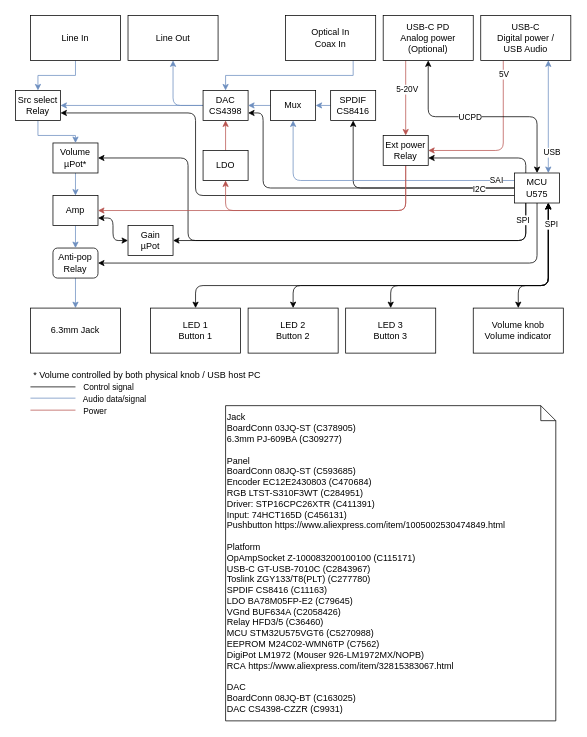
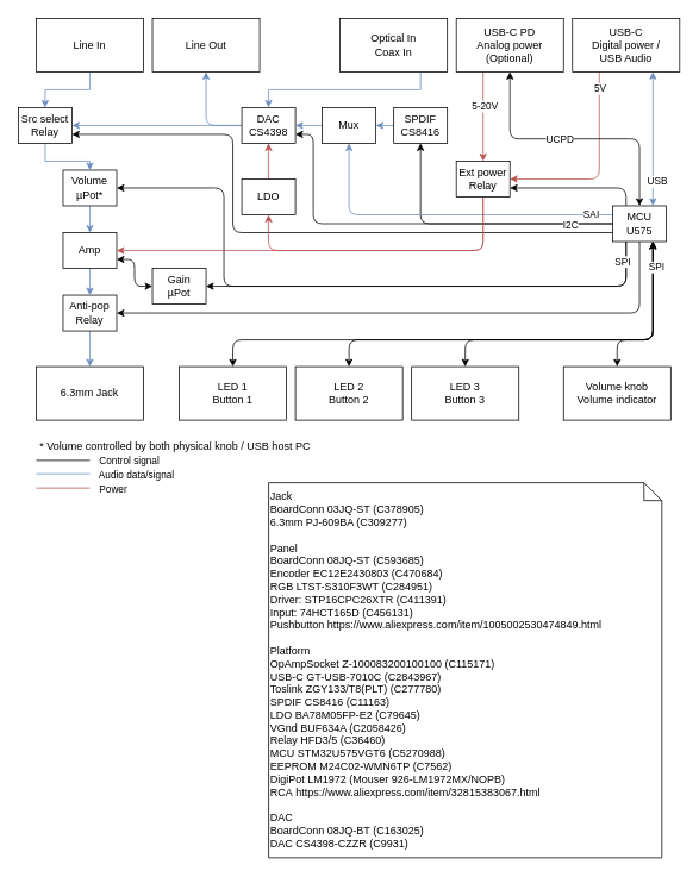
  <mxCell id="0" />
  <mxCell id="1" parent="0" />
  <mxCell id="2" style="edgeStyle=orthogonalEdgeStyle;rounded=1;orthogonalLoop=1;jettySize=auto;html=1;exitX=0;exitY=0.5;exitDx=0;exitDy=0;entryX=0.5;entryY=1;entryDx=0;entryDy=0;" parent="1" source="27" target="61" edge="1"><mxGeometry relative="1" as="geometry" /></mxCell>
  <mxCell id="3" style="edgeStyle=orthogonalEdgeStyle;rounded=0;orthogonalLoop=1;jettySize=auto;html=1;exitX=0.5;exitY=1;exitDx=0;exitDy=0;entryX=0.5;entryY=0;entryDx=0;entryDy=0;fillColor=#dae8fc;strokeColor=#6c8ebf;" parent="1" source="4" target="14" edge="1"><mxGeometry relative="1" as="geometry" /></mxCell>
  <mxCell id="4" value="Line In" style="rounded=0;whiteSpace=wrap;html=1;" parent="1" vertex="1"><mxGeometry x="40" y="20" width="120" height="60" as="geometry" /></mxCell>
  <mxCell id="5" value="Line Out" style="rounded=0;whiteSpace=wrap;html=1;" parent="1" vertex="1"><mxGeometry x="170" y="20" width="120" height="60" as="geometry" /></mxCell>
  <mxCell id="6" style="edgeStyle=orthogonalEdgeStyle;rounded=0;orthogonalLoop=1;jettySize=auto;html=1;exitX=0.75;exitY=1;exitDx=0;exitDy=0;entryX=0.75;entryY=0;entryDx=0;entryDy=0;fillColor=#dae8fc;strokeColor=#6c8ebf;startArrow=classic;startFill=1;" parent="1" source="10" target="27" edge="1"><mxGeometry relative="1" as="geometry" /></mxCell>
  <mxCell id="7" value="USB" style="edgeLabel;html=1;align=center;verticalAlign=middle;resizable=0;points=[];" parent="6" vertex="1" connectable="0"><mxGeometry x="0.624" y="1" relative="1" as="geometry"><mxPoint x="3" as="offset" /></mxGeometry></mxCell>
  <mxCell id="8" style="edgeStyle=orthogonalEdgeStyle;rounded=1;orthogonalLoop=1;jettySize=auto;html=1;exitX=0.25;exitY=1;exitDx=0;exitDy=0;entryX=1;entryY=0.5;entryDx=0;entryDy=0;fillColor=#f8cecc;strokeColor=#b85450;" parent="1" source="10" target="50" edge="1"><mxGeometry relative="1" as="geometry" /></mxCell>
  <mxCell id="9" value="5V" style="edgeLabel;html=1;align=center;verticalAlign=middle;resizable=0;points=[];" parent="8" vertex="1" connectable="0"><mxGeometry x="-0.783" relative="1" as="geometry"><mxPoint y="-6" as="offset" /></mxGeometry></mxCell>
  <mxCell id="10" value="USB-C&lt;br&gt;Digital power /&lt;br&gt;USB Audio" style="rounded=0;whiteSpace=wrap;html=1;" parent="1" vertex="1"><mxGeometry x="640" y="20" width="120" height="60" as="geometry" /></mxCell>
  <mxCell id="11" style="edgeStyle=orthogonalEdgeStyle;rounded=0;orthogonalLoop=1;jettySize=auto;html=1;exitX=0.5;exitY=1;exitDx=0;exitDy=0;entryX=0.5;entryY=0;entryDx=0;entryDy=0;fillColor=#dae8fc;strokeColor=#6c8ebf;" parent="1" source="12" target="47" edge="1"><mxGeometry relative="1" as="geometry" /></mxCell>
  <mxCell id="12" value="Volume&lt;br&gt;µPot*" style="rounded=0;whiteSpace=wrap;html=1;" parent="1" vertex="1"><mxGeometry x="70" y="190" width="60" height="40" as="geometry" /></mxCell>
  <mxCell id="13" style="edgeStyle=orthogonalEdgeStyle;rounded=0;orthogonalLoop=1;jettySize=auto;html=1;exitX=0.5;exitY=1;exitDx=0;exitDy=0;entryX=0.5;entryY=0;entryDx=0;entryDy=0;fillColor=#dae8fc;strokeColor=#6c8ebf;" parent="1" source="14" target="12" edge="1"><mxGeometry relative="1" as="geometry" /></mxCell>
  <mxCell id="14" value="Src select&lt;br&gt;Relay" style="rounded=0;whiteSpace=wrap;html=1;" parent="1" vertex="1"><mxGeometry x="20" y="120" width="60" height="40" as="geometry" /></mxCell>
  <mxCell id="15" style="edgeStyle=orthogonalEdgeStyle;rounded=0;orthogonalLoop=1;jettySize=auto;html=1;exitX=0.5;exitY=1;exitDx=0;exitDy=0;entryX=0.5;entryY=0;entryDx=0;entryDy=0;fillColor=#dae8fc;strokeColor=#6c8ebf;" parent="1" source="16" target="31" edge="1"><mxGeometry relative="1" as="geometry" /></mxCell>
- <mxCell id="16" value="Anti-pop&lt;br&gt;Relay" style="whiteSpace=wrap;html=1;rounded=1;" parent="1" vertex="1"><mxGeometry x="70" y="330" width="60" height="40" as="geometry" /></mxCell>
+ <mxCell id="16" value="Anti-pop&lt;br&gt;Relay" style="rounded=0;whiteSpace=wrap;html=1;" parent="1" vertex="1"><mxGeometry x="70" y="330" width="60" height="40" as="geometry" /></mxCell>
  <mxCell id="17" style="edgeStyle=orthogonalEdgeStyle;rounded=1;orthogonalLoop=1;jettySize=auto;html=1;exitX=0.25;exitY=0;exitDx=0;exitDy=0;entryX=1;entryY=0.75;entryDx=0;entryDy=0;" parent="1" source="27" target="50" edge="1"><mxGeometry relative="1" as="geometry" /></mxCell>
  <mxCell id="18" style="edgeStyle=orthogonalEdgeStyle;rounded=1;orthogonalLoop=1;jettySize=auto;html=1;exitX=0;exitY=0.25;exitDx=0;exitDy=0;fillColor=#dae8fc;strokeColor=#6c8ebf;entryX=0.5;entryY=1;entryDx=0;entryDy=0;" parent="1" source="27" target="59" edge="1"><mxGeometry relative="1" as="geometry"><mxPoint x="450" y="140" as="targetPoint" /><Array as="points"><mxPoint x="390" y="240" /></Array></mxGeometry></mxCell>
  <mxCell id="19" value="SAI" style="edgeLabel;html=1;align=center;verticalAlign=middle;resizable=0;points=[];" parent="18" vertex="1" connectable="0"><mxGeometry x="-0.849" y="-1" relative="1" as="geometry"><mxPoint x="3" as="offset" /></mxGeometry></mxCell>
  <mxCell id="20" style="edgeStyle=orthogonalEdgeStyle;rounded=1;orthogonalLoop=1;jettySize=auto;html=1;exitX=0;exitY=0.75;exitDx=0;exitDy=0;entryX=1;entryY=0.75;entryDx=0;entryDy=0;" parent="1" source="27" target="14" edge="1"><mxGeometry relative="1" as="geometry"><Array as="points"><mxPoint x="260" y="260" /><mxPoint x="260" y="150" /></Array></mxGeometry></mxCell>
  <mxCell id="21" style="edgeStyle=orthogonalEdgeStyle;rounded=1;orthogonalLoop=1;jettySize=auto;html=1;exitX=0.25;exitY=1;exitDx=0;exitDy=0;entryX=1;entryY=0.5;entryDx=0;entryDy=0;" parent="1" source="27" target="12" edge="1"><mxGeometry relative="1" as="geometry"><Array as="points"><mxPoint x="700" y="320" /><mxPoint x="250" y="320" /><mxPoint x="250" y="210" /></Array></mxGeometry></mxCell>
  <mxCell id="22" style="edgeStyle=orthogonalEdgeStyle;rounded=1;orthogonalLoop=1;jettySize=auto;html=1;exitX=0.5;exitY=1;exitDx=0;exitDy=0;entryX=1;entryY=0.5;entryDx=0;entryDy=0;" parent="1" source="27" target="16" edge="1"><mxGeometry relative="1" as="geometry" /></mxCell>
  <mxCell id="23" style="edgeStyle=orthogonalEdgeStyle;orthogonalLoop=1;jettySize=auto;html=1;exitX=0.25;exitY=1;exitDx=0;exitDy=0;entryX=1;entryY=0.5;entryDx=0;entryDy=0;rounded=1;" parent="1" source="27" target="57" edge="1"><mxGeometry relative="1" as="geometry" /></mxCell>
  <mxCell id="24" value="SPI" style="edgeLabel;html=1;align=center;verticalAlign=middle;resizable=0;points=[];" parent="23" vertex="1" connectable="0"><mxGeometry x="-0.764" relative="1" as="geometry"><mxPoint x="6" y="-28" as="offset" /></mxGeometry></mxCell>
  <mxCell id="25" style="edgeStyle=orthogonalEdgeStyle;rounded=1;orthogonalLoop=1;jettySize=auto;html=1;exitX=0;exitY=0.5;exitDx=0;exitDy=0;entryX=1;entryY=0.75;entryDx=0;entryDy=0;" parent="1" source="27" target="30" edge="1"><mxGeometry relative="1" as="geometry"><Array as="points"><mxPoint x="350" y="250" /><mxPoint x="350" y="150" /></Array></mxGeometry></mxCell>
  <mxCell id="26" value="I2C" style="edgeLabel;html=1;align=center;verticalAlign=middle;resizable=0;points=[];" parent="25" vertex="1" connectable="0"><mxGeometry x="-0.789" y="1" relative="1" as="geometry"><mxPoint as="offset" /></mxGeometry></mxCell>
  <mxCell id="27" value="MCU&lt;br&gt;U575" style="rounded=0;whiteSpace=wrap;html=1;" parent="1" vertex="1"><mxGeometry x="685" y="230" width="60" height="40" as="geometry" /></mxCell>
  <mxCell id="28" style="edgeStyle=orthogonalEdgeStyle;rounded=1;orthogonalLoop=1;jettySize=auto;html=1;exitX=0;exitY=0.5;exitDx=0;exitDy=0;entryX=1;entryY=0.5;entryDx=0;entryDy=0;fillColor=#dae8fc;strokeColor=#6c8ebf;" parent="1" source="30" target="14" edge="1"><mxGeometry relative="1" as="geometry" /></mxCell>
  <mxCell id="29" style="edgeStyle=orthogonalEdgeStyle;rounded=1;orthogonalLoop=1;jettySize=auto;html=1;exitX=0;exitY=0.5;exitDx=0;exitDy=0;entryX=0.5;entryY=1;entryDx=0;entryDy=0;fillColor=#dae8fc;strokeColor=#6c8ebf;" parent="1" source="30" target="5" edge="1"><mxGeometry relative="1" as="geometry" /></mxCell>
  <mxCell id="30" value="DAC&lt;br&gt;CS4398" style="rounded=0;whiteSpace=wrap;html=1;" parent="1" vertex="1"><mxGeometry x="270" y="120" width="60" height="40" as="geometry" /></mxCell>
  <mxCell id="31" value="6.3mm Jack" style="rounded=0;whiteSpace=wrap;html=1;" parent="1" vertex="1"><mxGeometry x="40" y="410" width="120" height="60" as="geometry" /></mxCell>
  <mxCell id="32" style="edgeStyle=orthogonalEdgeStyle;rounded=1;orthogonalLoop=1;jettySize=auto;html=1;exitX=0.5;exitY=0;exitDx=0;exitDy=0;entryX=0.75;entryY=1;entryDx=0;entryDy=0;startArrow=classic;startFill=1;" parent="1" source="33" target="27" edge="1"><mxGeometry relative="1" as="geometry"><Array as="points"><mxPoint x="690" y="380" /><mxPoint x="730" y="380" /></Array></mxGeometry></mxCell>
  <mxCell id="33" value="Volume knob&lt;br&gt;Volume indicator" style="rounded=0;whiteSpace=wrap;html=1;" parent="1" vertex="1"><mxGeometry x="630" y="410" width="120" height="60" as="geometry" /></mxCell>
  <mxCell id="34" style="edgeStyle=orthogonalEdgeStyle;rounded=1;orthogonalLoop=1;jettySize=auto;html=1;exitX=0.5;exitY=0;exitDx=0;exitDy=0;entryX=0.75;entryY=1;entryDx=0;entryDy=0;startArrow=classic;startFill=1;" parent="1" source="35" target="27" edge="1"><mxGeometry relative="1" as="geometry"><mxPoint x="700" y="280" as="targetPoint" /><Array as="points"><mxPoint x="260" y="380" /><mxPoint x="730" y="380" /></Array></mxGeometry></mxCell>
  <mxCell id="35" value="LED 1&lt;br&gt;Button 1" style="rounded=0;whiteSpace=wrap;html=1;" parent="1" vertex="1"><mxGeometry x="200" y="410" width="120" height="60" as="geometry" /></mxCell>
  <mxCell id="36" style="edgeStyle=orthogonalEdgeStyle;rounded=1;orthogonalLoop=1;jettySize=auto;html=1;exitX=0.5;exitY=0;exitDx=0;exitDy=0;startArrow=classic;startFill=1;" parent="1" source="37" edge="1"><mxGeometry relative="1" as="geometry"><mxPoint x="730" y="270" as="targetPoint" /><Array as="points"><mxPoint x="390" y="380" /><mxPoint x="730" y="380" /></Array></mxGeometry></mxCell>
  <mxCell id="37" value="LED 2&lt;br&gt;Button 2" style="rounded=0;whiteSpace=wrap;html=1;" parent="1" vertex="1"><mxGeometry x="330" y="410" width="120" height="60" as="geometry" /></mxCell>
  <mxCell id="38" style="edgeStyle=orthogonalEdgeStyle;rounded=1;orthogonalLoop=1;jettySize=auto;html=1;exitX=0.5;exitY=0;exitDx=0;exitDy=0;entryX=0.75;entryY=1;entryDx=0;entryDy=0;startArrow=classic;startFill=1;" parent="1" source="40" target="27" edge="1"><mxGeometry relative="1" as="geometry"><Array as="points"><mxPoint x="520" y="380" /><mxPoint x="730" y="380" /></Array></mxGeometry></mxCell>
  <mxCell id="39" value="SPI" style="edgeLabel;html=1;align=center;verticalAlign=middle;resizable=0;points=[];" parent="38" vertex="1" connectable="0"><mxGeometry x="0.841" y="-1" relative="1" as="geometry"><mxPoint x="2" as="offset" /></mxGeometry></mxCell>
  <mxCell id="40" value="LED 3&lt;br&gt;Button 3" style="rounded=0;whiteSpace=wrap;html=1;" parent="1" vertex="1"><mxGeometry x="460" y="410" width="120" height="60" as="geometry" /></mxCell>
  <mxCell id="41" style="edgeStyle=orthogonalEdgeStyle;rounded=0;orthogonalLoop=1;jettySize=auto;html=1;exitX=0.25;exitY=1;exitDx=0;exitDy=0;entryX=0.5;entryY=0;entryDx=0;entryDy=0;fillColor=#f8cecc;strokeColor=#b85450;" parent="1" source="43" target="50" edge="1"><mxGeometry relative="1" as="geometry"><mxPoint x="570" y="120" as="targetPoint" /></mxGeometry></mxCell>
  <mxCell id="42" value="5-20V" style="edgeLabel;html=1;align=center;verticalAlign=middle;resizable=0;points=[];" parent="41" vertex="1" connectable="0"><mxGeometry x="-0.243" y="1" relative="1" as="geometry"><mxPoint as="offset" /></mxGeometry></mxCell>
  <mxCell id="43" value="USB-C PD&lt;br&gt;Analog power&lt;br&gt;(Optional)" style="rounded=0;whiteSpace=wrap;html=1;" parent="1" vertex="1"><mxGeometry x="510" y="20" width="120" height="60" as="geometry" /></mxCell>
  <mxCell id="44" style="edgeStyle=orthogonalEdgeStyle;rounded=1;orthogonalLoop=1;jettySize=auto;html=1;exitX=0.5;exitY=1;exitDx=0;exitDy=0;entryX=0.5;entryY=0;entryDx=0;entryDy=0;startArrow=classic;startFill=1;" parent="1" source="43" target="27" edge="1"><mxGeometry relative="1" as="geometry"><mxPoint x="600" y="140" as="sourcePoint" /></mxGeometry></mxCell>
  <mxCell id="45" value="UCPD" style="edgeLabel;html=1;align=center;verticalAlign=middle;resizable=0;points=[];" parent="44" vertex="1" connectable="0"><mxGeometry x="-0.169" y="2" relative="1" as="geometry"><mxPoint x="7" y="2" as="offset" /></mxGeometry></mxCell>
  <mxCell id="46" style="edgeStyle=orthogonalEdgeStyle;rounded=0;orthogonalLoop=1;jettySize=auto;html=1;exitX=0.5;exitY=1;exitDx=0;exitDy=0;entryX=0.5;entryY=0;entryDx=0;entryDy=0;fillColor=#dae8fc;strokeColor=#6c8ebf;" parent="1" source="47" target="16" edge="1"><mxGeometry relative="1" as="geometry" /></mxCell>
  <mxCell id="47" value="Amp" style="rounded=0;whiteSpace=wrap;html=1;" parent="1" vertex="1"><mxGeometry x="70" y="260" width="60" height="40" as="geometry" /></mxCell>
  <mxCell id="48" style="edgeStyle=orthogonalEdgeStyle;rounded=1;orthogonalLoop=1;jettySize=auto;html=1;exitX=0.5;exitY=1;exitDx=0;exitDy=0;entryX=1;entryY=0.5;entryDx=0;entryDy=0;fillColor=#f8cecc;strokeColor=#b85450;" parent="1" source="50" target="47" edge="1"><mxGeometry relative="1" as="geometry"><Array as="points"><mxPoint x="540" y="280" /></Array></mxGeometry></mxCell>
  <mxCell id="49" style="edgeStyle=orthogonalEdgeStyle;rounded=1;orthogonalLoop=1;jettySize=auto;html=1;exitX=0.5;exitY=1;exitDx=0;exitDy=0;entryX=0.5;entryY=1;entryDx=0;entryDy=0;fillColor=#f8cecc;strokeColor=#b85450;" parent="1" source="50" target="67" edge="1"><mxGeometry relative="1" as="geometry"><Array as="points"><mxPoint x="540" y="280" /><mxPoint x="300" y="280" /></Array></mxGeometry></mxCell>
  <mxCell id="50" value="Ext power&lt;br&gt;Relay" style="rounded=0;whiteSpace=wrap;html=1;" parent="1" vertex="1"><mxGeometry x="510" y="180" width="60" height="40" as="geometry" /></mxCell>
  <mxCell id="51" value="" style="endArrow=none;html=1;rounded=0;fillColor=#dae8fc;strokeColor=#6c8ebf;" parent="1" edge="1"><mxGeometry width="50" height="50" relative="1" as="geometry"><mxPoint x="40" y="530" as="sourcePoint" /><mxPoint x="100" y="530" as="targetPoint" /></mxGeometry></mxCell>
  <mxCell id="52" value="Audio data/signal" style="edgeLabel;html=1;align=center;verticalAlign=middle;resizable=0;points=[];" parent="51" vertex="1" connectable="0"><mxGeometry x="-0.403" y="-2" relative="1" as="geometry"><mxPoint x="93" y="-2" as="offset" /></mxGeometry></mxCell>
  <mxCell id="53" value="" style="endArrow=none;html=1;rounded=0;fillColor=#f8cecc;strokeColor=#b85450;" parent="1" edge="1"><mxGeometry width="50" height="50" relative="1" as="geometry"><mxPoint x="40" y="546" as="sourcePoint" /><mxPoint x="100" y="546" as="targetPoint" /></mxGeometry></mxCell>
  <mxCell id="54" value="Power" style="edgeLabel;html=1;align=center;verticalAlign=middle;resizable=0;points=[];" parent="53" vertex="1" connectable="0"><mxGeometry x="-0.403" y="-2" relative="1" as="geometry"><mxPoint x="67" y="-2" as="offset" /></mxGeometry></mxCell>
  <mxCell id="55" value="* Volume controlled by both physical knob / USB host PC" style="text;html=1;align=center;verticalAlign=middle;resizable=0;points=[];autosize=1;strokeColor=none;fillColor=none;" parent="1" vertex="1"><mxGeometry x="30" y="485" width="330" height="30" as="geometry" /></mxCell>
  <mxCell id="56" style="edgeStyle=orthogonalEdgeStyle;rounded=1;orthogonalLoop=1;jettySize=auto;html=1;exitX=0;exitY=0.5;exitDx=0;exitDy=0;entryX=1;entryY=0.75;entryDx=0;entryDy=0;startArrow=classic;startFill=1;" parent="1" source="57" target="47" edge="1"><mxGeometry relative="1" as="geometry" /></mxCell>
  <mxCell id="57" value="Gain&lt;br&gt;µPot" style="rounded=0;whiteSpace=wrap;html=1;" parent="1" vertex="1"><mxGeometry x="170" y="300" width="60" height="40" as="geometry" /></mxCell>
  <mxCell id="58" style="edgeStyle=orthogonalEdgeStyle;rounded=0;orthogonalLoop=1;jettySize=auto;html=1;exitX=0;exitY=0.5;exitDx=0;exitDy=0;entryX=1;entryY=0.5;entryDx=0;entryDy=0;fillColor=#dae8fc;strokeColor=#6c8ebf;" parent="1" source="59" target="30" edge="1"><mxGeometry relative="1" as="geometry" /></mxCell>
  <mxCell id="59" value="Mux" style="rounded=0;whiteSpace=wrap;html=1;" parent="1" vertex="1"><mxGeometry x="360" y="120" width="60" height="40" as="geometry" /></mxCell>
  <mxCell id="60" style="edgeStyle=orthogonalEdgeStyle;rounded=0;orthogonalLoop=1;jettySize=auto;html=1;exitX=0;exitY=0.5;exitDx=0;exitDy=0;entryX=1;entryY=0.5;entryDx=0;entryDy=0;fillColor=#dae8fc;strokeColor=#6c8ebf;" parent="1" source="61" target="59" edge="1"><mxGeometry relative="1" as="geometry" /></mxCell>
  <mxCell id="61" value="SPDIF&lt;br&gt;CS8416" style="rounded=0;whiteSpace=wrap;html=1;" parent="1" vertex="1"><mxGeometry x="440" y="120" width="60" height="40" as="geometry" /></mxCell>
  <mxCell id="62" style="edgeStyle=orthogonalEdgeStyle;rounded=0;orthogonalLoop=1;jettySize=auto;html=1;exitX=0.75;exitY=1;exitDx=0;exitDy=0;fillColor=#dae8fc;strokeColor=#6c8ebf;" parent="1" source="63" target="30" edge="1"><mxGeometry relative="1" as="geometry" /></mxCell>
  <mxCell id="63" value="Optical In&lt;br&gt;Coax In" style="rounded=0;whiteSpace=wrap;html=1;" parent="1" vertex="1"><mxGeometry x="380" y="20" width="120" height="60" as="geometry" /></mxCell>
  <mxCell id="64" value="" style="endArrow=none;html=1;rounded=0;fillColor=#dae8fc;strokeColor=#000000;" parent="1" edge="1"><mxGeometry width="50" height="50" relative="1" as="geometry"><mxPoint x="40" y="515" as="sourcePoint" /><mxPoint x="100" y="515" as="targetPoint" /></mxGeometry></mxCell>
  <mxCell id="65" value="Control signal" style="edgeLabel;html=1;align=center;verticalAlign=middle;resizable=0;points=[];" parent="64" vertex="1" connectable="0"><mxGeometry x="-0.403" y="-2" relative="1" as="geometry"><mxPoint x="85" y="-2" as="offset" /></mxGeometry></mxCell>
  <mxCell id="66" style="edgeStyle=orthogonalEdgeStyle;rounded=0;orthogonalLoop=1;jettySize=auto;html=1;exitX=0.5;exitY=0;exitDx=0;exitDy=0;entryX=0.5;entryY=1;entryDx=0;entryDy=0;fillColor=#f8cecc;strokeColor=#b85450;" parent="1" source="67" target="30" edge="1"><mxGeometry relative="1" as="geometry" /></mxCell>
  <mxCell id="67" value="LDO" style="rounded=0;whiteSpace=wrap;html=1;" parent="1" vertex="1"><mxGeometry x="270" y="200" width="60" height="40" as="geometry" /></mxCell>
  <mxCell id="68" value="Jack&lt;br&gt;BoardConn&amp;nbsp;03JQ-ST (C378905)&lt;br&gt;6.3mm&amp;nbsp;PJ-609BA (C309277)&lt;br&gt;&lt;br&gt;Panel&lt;br&gt;BoardConn&amp;nbsp;08JQ-ST (C593685)&lt;br&gt;Encoder&amp;nbsp;EC12E2430803 (C470684)&lt;br&gt;RGB&amp;nbsp;LTST-S310F3WT (C284951)&lt;br&gt;Driver:&amp;nbsp;STP16CPC26XTR (C411391)&lt;br&gt;Input:&amp;nbsp;74HCT165D (C456131)&lt;br&gt;Pushbutton https://www.aliexpress.com/item/1005002530474849.html&lt;br&gt;&lt;br&gt;Platform&lt;br&gt;OpAmpSocket&amp;nbsp;Z-100083200100100 (C115171)&lt;br&gt;USB-C&amp;nbsp;GT-USB-7010C (C2843967)&lt;br&gt;Toslink ZGY133/T8(PLT) (C277780)&lt;br&gt;SPDIF&amp;nbsp;CS8416 (C11163)&lt;br&gt;LDO&amp;nbsp;BA78M05FP-E2 (C79645)&lt;br&gt;VGnd&amp;nbsp;BUF634A (C2058426)&lt;br&gt;Relay&amp;nbsp;HFD3/5 (C36460)&lt;br&gt;MCU&amp;nbsp;STM32U575VGT6 (C5270988)&lt;br&gt;EEPROM&amp;nbsp;M24C02-WMN6TP (C7562)&lt;br&gt;DigiPot LM1972 (Mouser 926-LM1972MX/NOPB&lt;span style=&quot;background-color: initial;&quot;&gt;)&lt;/span&gt;&lt;br&gt;RCA&amp;nbsp;https://www.aliexpress.com/item/32815383067.html&lt;br&gt;&lt;br&gt;DAC&lt;br&gt;BoardConn&amp;nbsp;08JQ-BT (C163025)&lt;br&gt;DAC&amp;nbsp;CS4398-CZZR (C9931)" style="shape=note;size=20;whiteSpace=wrap;html=1;align=left;" vertex="1" parent="1"><mxGeometry x="300" y="540" width="440" height="420" as="geometry" /></mxCell>
